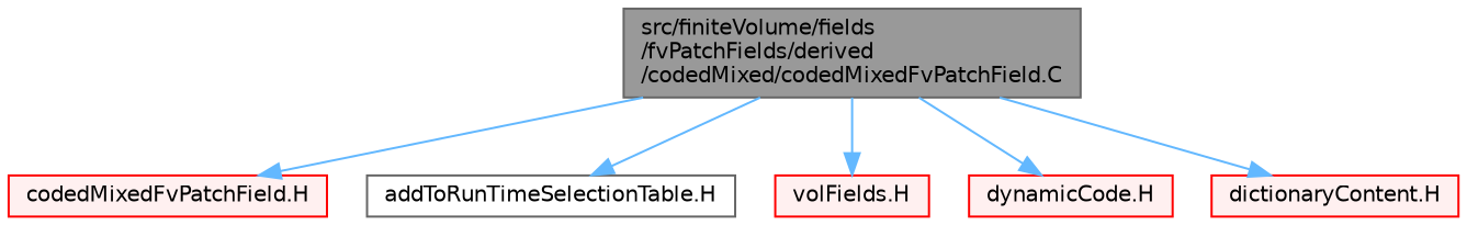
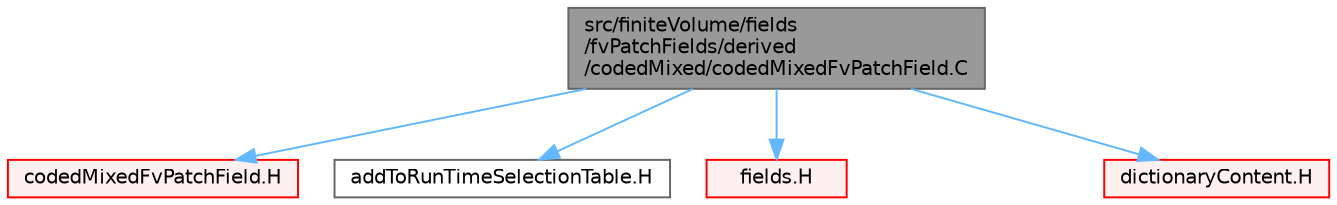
  digraph {
    node [color=red fillcolor="#FFF0F0" fontname=Helvetica fontsize=10 shape=box style=filled]
    edge [color=steelblue1 fontname=Helvetica fontsize=10 labelfontname=Helvetica labelfontsize=10 style=solid]
    n1 [color=gray40 fillcolor=grey60 fontcolor=black height=0.2 label="src/finiteVolume/fields\l/fvPatchFields/derived\l/codedMixed/codedMixedFvPatchField.C" width=0.4]
    n2 [height=0.2 label="codedMixedFvPatchField.H" width=0.4]
    n3 [color=grey40 fillcolor=white height=0.2 label="addToRunTimeSelectionTable.H" width=0.4]
-   n4 [height=0.2 label="volFields.H" width=0.4]
-   n5 [height=0.2 label="dynamicCode.H" width=0.4]
+   n4 [height=0.2 label="fields.H" width=0.4]
    n6 [height=0.2 label="dictionaryContent.H" width=0.4]
    n1 -> n2
    n1 -> n3
    n1 -> n4
-   n1 -> n5
    n1 -> n6
  }
